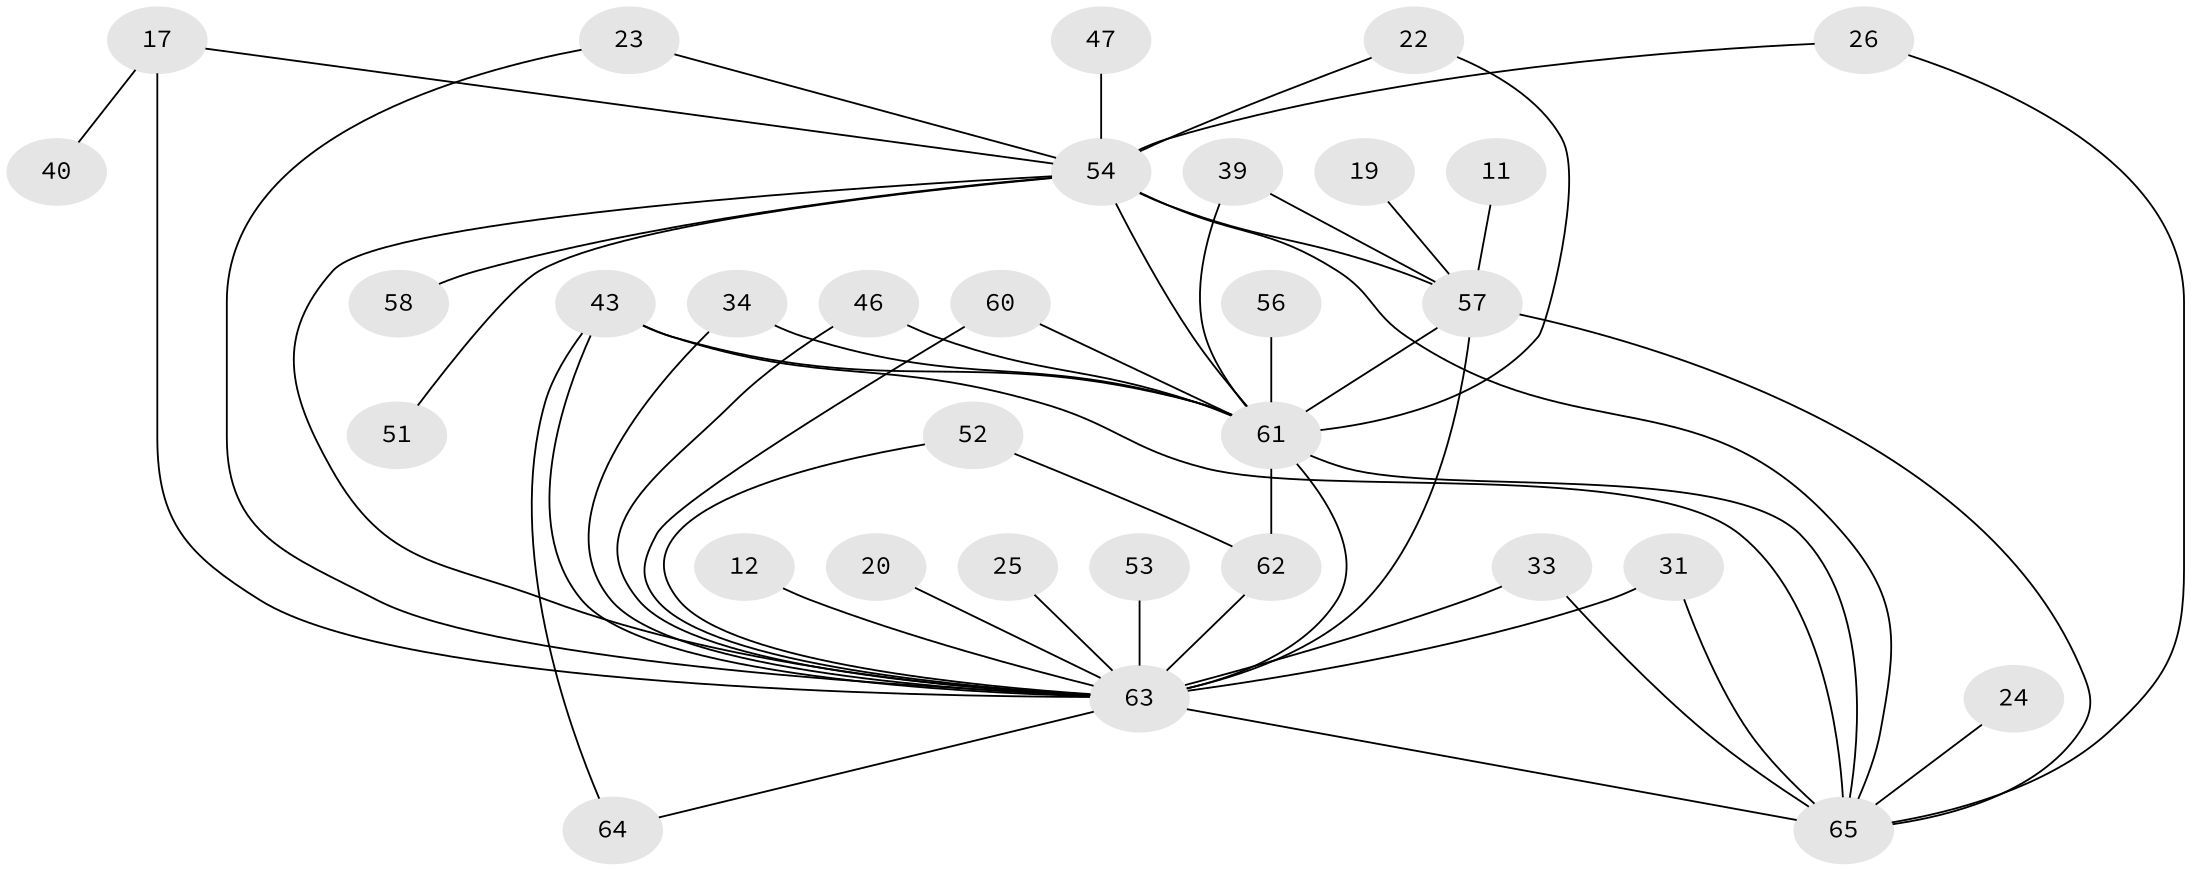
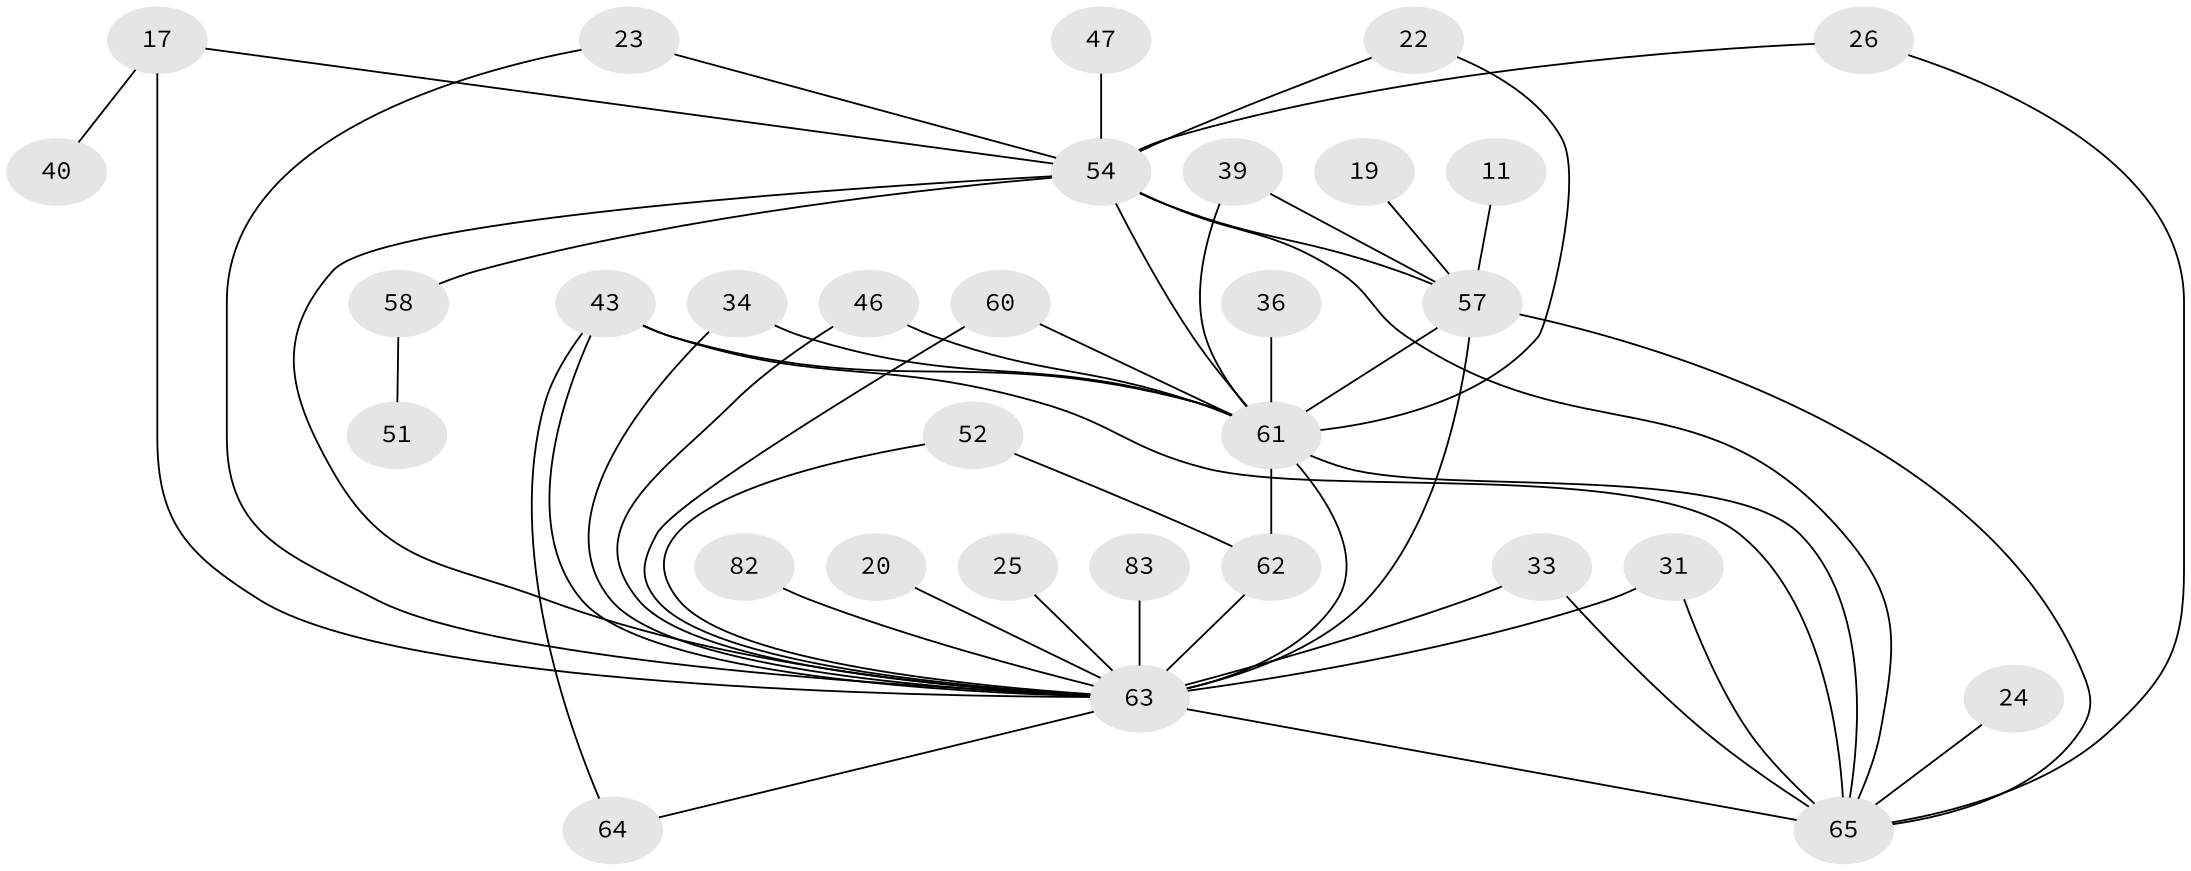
  graph {
    fontname="Source Code Pro"
    node [color=gray90 fontname="Source Code Pro" style=filled]
    edge [fontname="Source Code Pro"]
    57 [super="+32+5"]
    65 [super="+35+10"]
    63 [super="+41+50+59"]
    61 [super="+56+9"]
    11
    64
-   12
+   12 [label=82]
    17 [super="+13"]
    40
    54 [super="+46+4"]
    n11 [label=51]
    58
    19
    20
    22
    62 [super="+27+29"]
    23
    24
    25
    26
    33
    34
-   36 [label=56]
+   36
    n24 [label=31]
    39
    43 [super="+42"]
    n27 [label=46]
    47
    52
-   53
+   53 [label=83]
    60 [super="+28"]
    57 -- 65 [weight=4]
    57 -- 63 [weight=6]
    57 -- 61 [weight=5]
    63 -- 65 [weight=6]
    63 -- 64
    61 -- 65 [weight=7]
    61 -- 63 [weight=6]
    61 -- 62 [weight=3]
    11 -- 57
    12 -- 63 [weight=2]
    17 -- 63 [weight=2]
    17 -- 40 [weight=2]
    17 -- 54
    54 -- 57 [weight=5]
    54 -- 65 [weight=4]
    54 -- 63 [weight=8]
    54 -- 61 [weight=6]
-   54 -- n11 [weight=2]
+   58 -- n11 [weight=2]
    54 -- 58 [weight=2]
    19 -- 57
    20 -- 63 [weight=2]
    22 -- 61
    22 -- 54
    62 -- 63 [weight=2]
    23 -- 63
    23 -- 54
    24 -- 65 [weight=2]
    25 -- 63
    26 -- 65
    26 -- 54
    33 -- 65
    33 -- 63
    34 -- 63
    34 -- 61
    36 -- 61
    n24 -- 65
    n24 -- 63
    39 -- 57
    39 -- 61
    43 -- 65 [weight=2]
    43 -- 63
    43 -- 61 [weight=2]
    43 -- 64
    n27 -- 63
    n27 -- 61
    47 -- 54 [weight=2]
    52 -- 63
    52 -- 62
    53 -- 63 [weight=2]
    60 -- 63
    60 -- 61 [weight=2]
  }
